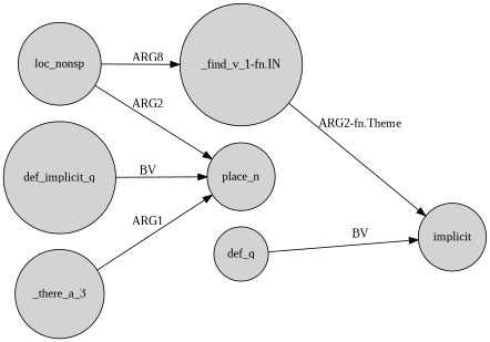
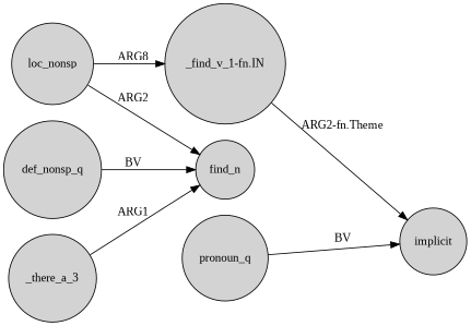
  digraph {
    fontname="Liberation Serif"
    rankdir=LR
    node [fontname="Liberation Serif" shape=circle style=filled]
    edge [fontname="Liberation Serif"]
    loc_nonsp
-   place_n
+   place_n [label=find_n]
    "_find_v_1-fn.IN"
    n4 [label=implicit]
-   def_implicit_q
-   pronoun_q [label=def_q]
+   def_implicit_q [label=def_nonsp_q]
+   pronoun_q
    n7 [label=_there_a_3]
    loc_nonsp -> place_n [label=ARG2]
    loc_nonsp -> "_find_v_1-fn.IN" [label=ARG8]
    "_find_v_1-fn.IN" -> n4 [label="ARG2-fn.Theme"]
    def_implicit_q -> place_n [label=BV]
    pronoun_q -> n4 [label=BV]
    n7 -> place_n [label=ARG1]
  }
